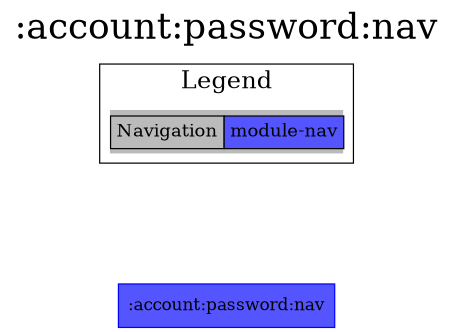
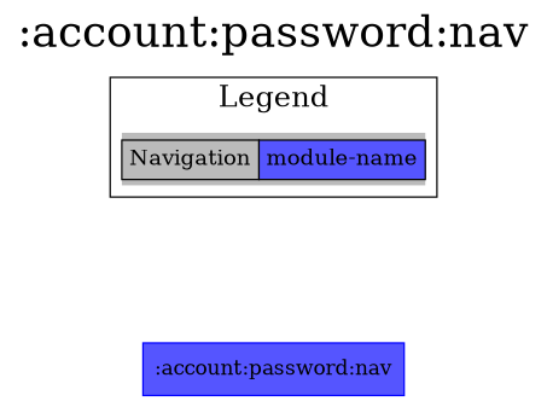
  digraph {
    fontsize=30
    label=":account:password:nav"
    labelloc=t
    rankdir=TB
    ranksep=1.5
    node [style=filled]
-   n1 [fillcolor="#bbbbbb" fontsize=15 label=< <TABLE BORDER="0" CELLBORDER="1" CELLSPACING="0" CELLPADDING="4"> <TR><TD>Navigation</TD><TD BGCOLOR="#5555FF">module-nav</TD></TR> </TABLE> > margin=0 shape=none]
+   n1 [fillcolor="#bbbbbb" fontsize=15 label=< <TABLE BORDER="0" CELLBORDER="1" CELLSPACING="0" CELLPADDING="4"> <TR><TD>Navigation</TD><TD BGCOLOR="#5555FF">module-name</TD></TR> </TABLE> > margin=0 shape=none]
    ":account:password:nav" [fillcolor="#5555FF" shape=box color=blue]
    subgraph sub_1 {
      rank=same
    }
    subgraph cluster_2 {
      fontsize=20
      label=Legend
      n1
    }
    n1 -> ":account:password:nav" [dir=forward style=invis]
  }
